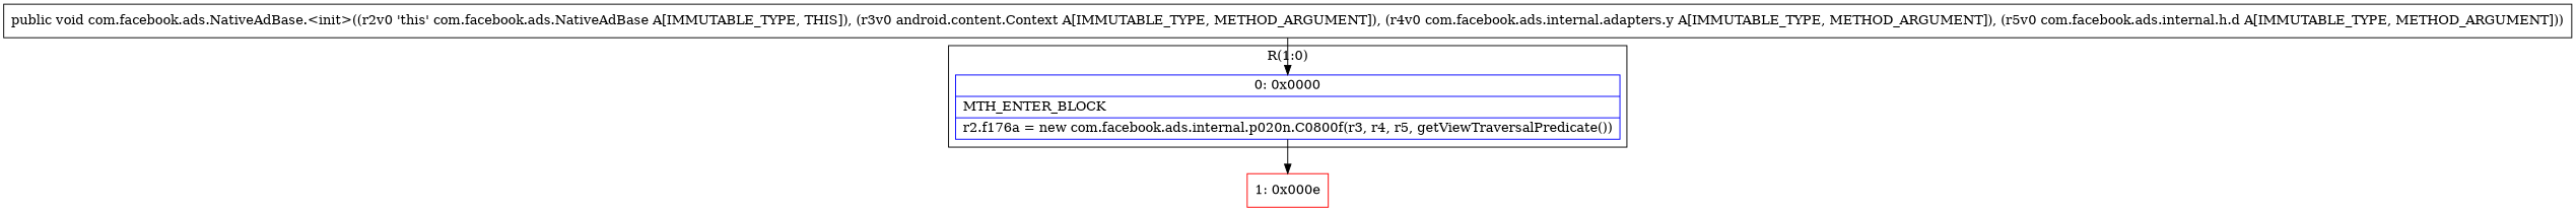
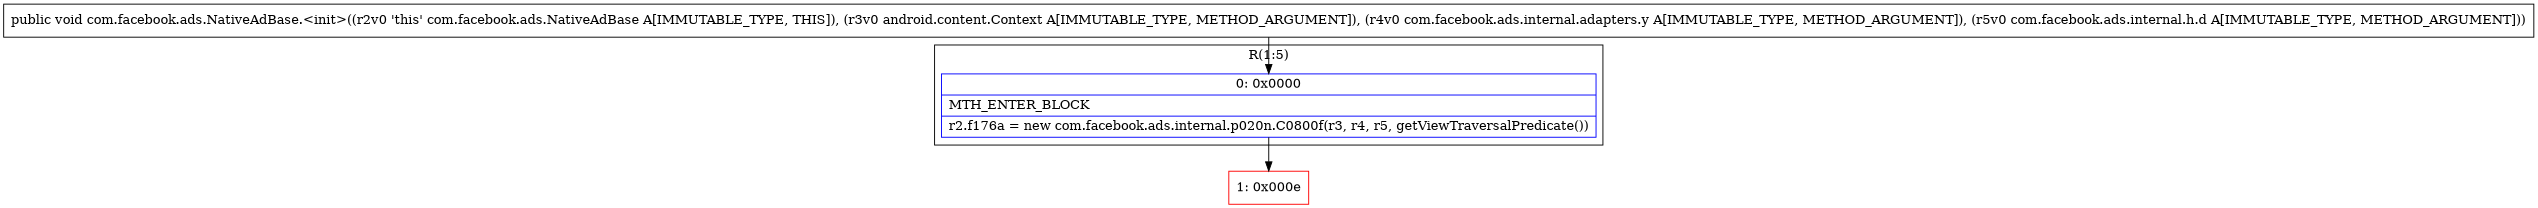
  digraph {
    node [shape=record]
    n1 [color=blue label="{0\:\ 0x0000|MTH_ENTER_BLOCK\l|r2.f176a = new com.facebook.ads.internal.p020n.C0800f(r3, r4, r5, getViewTraversalPredicate())\l}"]
    n2 [color=red label="{1\:\ 0x000e}"]
    n3 [label="{public void com.facebook.ads.NativeAdBase.\<init\>((r2v0 'this' com.facebook.ads.NativeAdBase A[IMMUTABLE_TYPE, THIS]), (r3v0 android.content.Context A[IMMUTABLE_TYPE, METHOD_ARGUMENT]), (r4v0 com.facebook.ads.internal.adapters.y A[IMMUTABLE_TYPE, METHOD_ARGUMENT]), (r5v0 com.facebook.ads.internal.h.d A[IMMUTABLE_TYPE, METHOD_ARGUMENT])) }"]
    subgraph cluster_1 {
-     label="R(1:0)"
+     label="R(1:5)"
      n1
    }
    n1 -> n2
    n3 -> n1
  }
